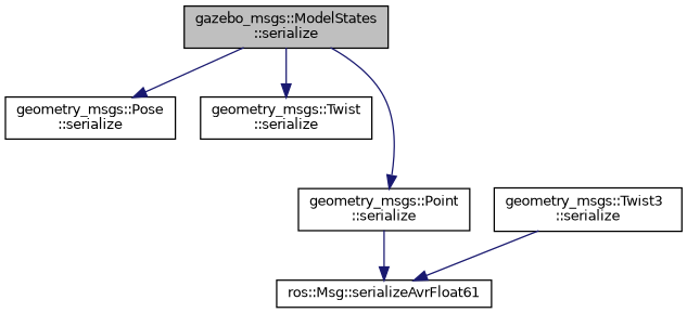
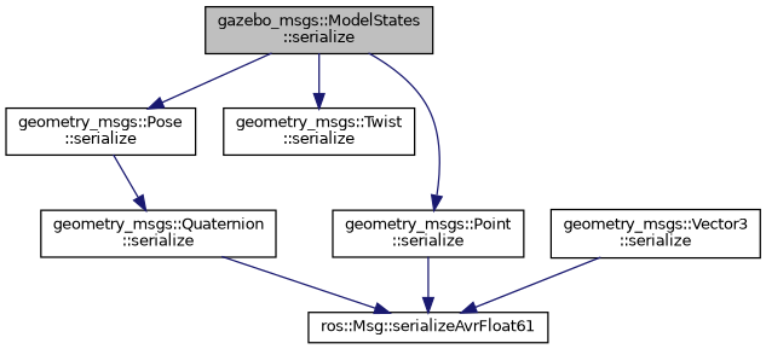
  digraph {
    rankdir=TB
    node [color=black fillcolor=white fontname=Helvetica fontsize=10 shape=record style=filled]
    edge [color=midnightblue fontname=Helvetica fontsize=10 labelfontname=Helvetica labelfontsize=10 style=solid]
    n1 [fillcolor=grey75 fontcolor=black height=0.2 label="gazebo_msgs::ModelStates\l::serialize" width=0.4]
    n2 [height=0.2 label="geometry_msgs::Pose\l::serialize" width=0.4]
    n3 [height=0.2 label="geometry_msgs::Twist\l::serialize" width=0.4]
    n4 [height=0.2 label="geometry_msgs::Point\l::serialize" width=0.4]
+   n5 [height=0.2 label="geometry_msgs::Quaternion\l::serialize" width=0.4]
    n6 [height=0.2 label="ros::Msg::serializeAvrFloat61" width=0.4]
-   n7 [height=0.2 label="geometry_msgs::Twist3\l::serialize" width=0.4]
+   n7 [height=0.2 label="geometry_msgs::Vector3\l::serialize" width=0.4]
    n1 -> n2
    n1 -> n3
    n1 -> n4
+   n2 -> n5
    n4 -> n6
+   n5 -> n6
    n7 -> n6
  }
